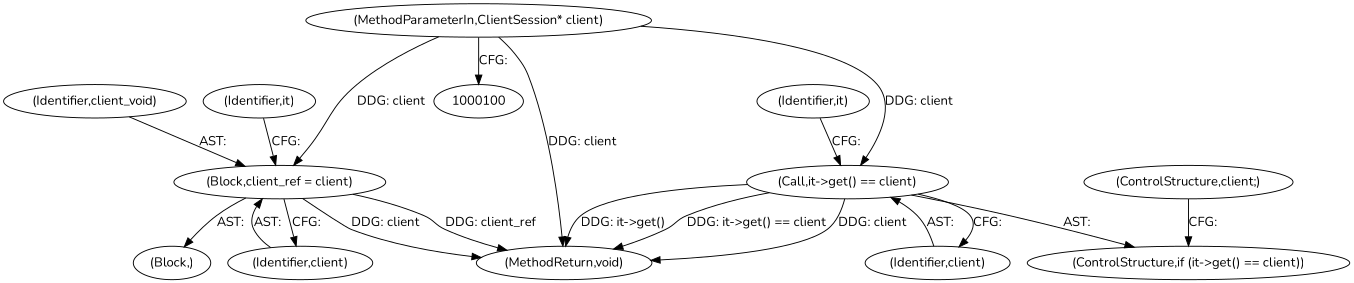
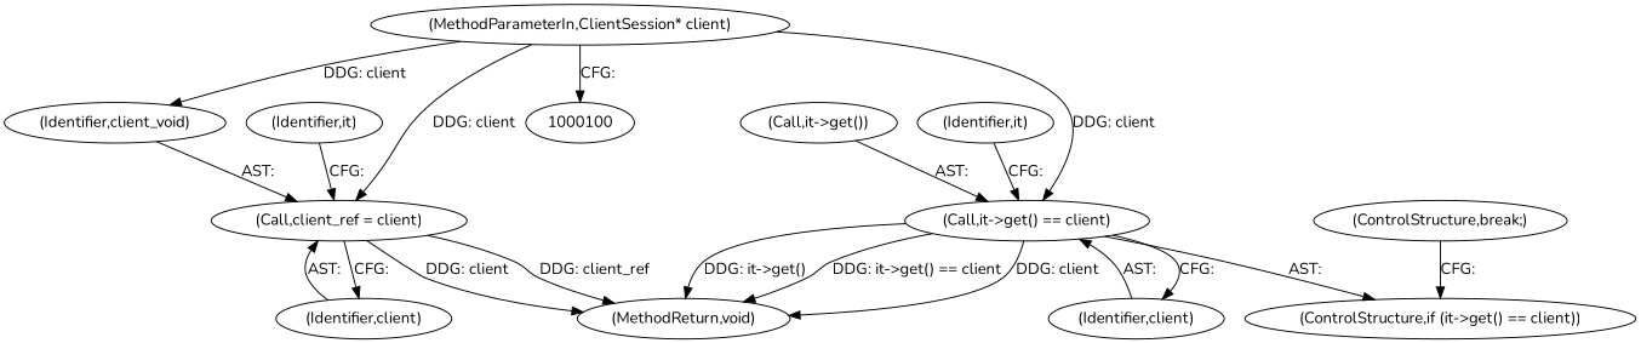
  digraph {
    fontname=Nunito
    node [fontname=Nunito]
    edge [fontname=Nunito]
    n1 [label="(MethodParameterIn,ClientSession* client)"]
-   n2 [label="(Block,client_ref = client)"]
+   n2 [label="(Call,client_ref = client)"]
    n3 [label="(Call,it->get() == client)"]
    n4 [label="(MethodReturn,void)"]
    1000100
-   n6 [label="(Block,)"]
    n7 [label="(Identifier,client)"]
    n8 [label="(ControlStructure,if (it->get() == client))"]
    n9 [label="(Identifier,client)"]
    n10 [label="(Identifier,client_void)"]
    n11 [label="(Identifier,it)"]
+   n12 [label="(Call,it->get())"]
    n13 [label="(Identifier,it)"]
-   n14 [label="(ControlStructure,client;)"]
+   n14 [label="(ControlStructure,break;)"]
    n1 -> n2 [label="DDG: client"]
    n1 -> n3 [label="DDG: client"]
-   n1 -> n4 [label="DDG: client"]
+   n1 -> n10 [label="DDG: client"]
    n1 -> 1000100 [label="CFG: "]
    n2 -> n4 [label="DDG: client_ref"]
    n2 -> n4 [label="DDG: client"]
-   n2 -> n6 [label="AST: "]
    n2 -> n7 [label="CFG: "]
    n3 -> n4 [label="DDG: it->get()"]
    n3 -> n4 [label="DDG: it->get() == client"]
    n3 -> n4 [label="DDG: client"]
    n3 -> n8 [label="AST: "]
    n3 -> n9 [label="CFG: "]
    n7 -> n2 [label="AST: "]
    n9 -> n3 [label="AST: "]
    n10 -> n2 [label="AST: "]
    n11 -> n2 [label="CFG: "]
+   n12 -> n3 [label="AST: "]
    n13 -> n3 [label="CFG: "]
    n14 -> n8 [label="CFG: "]
  }
